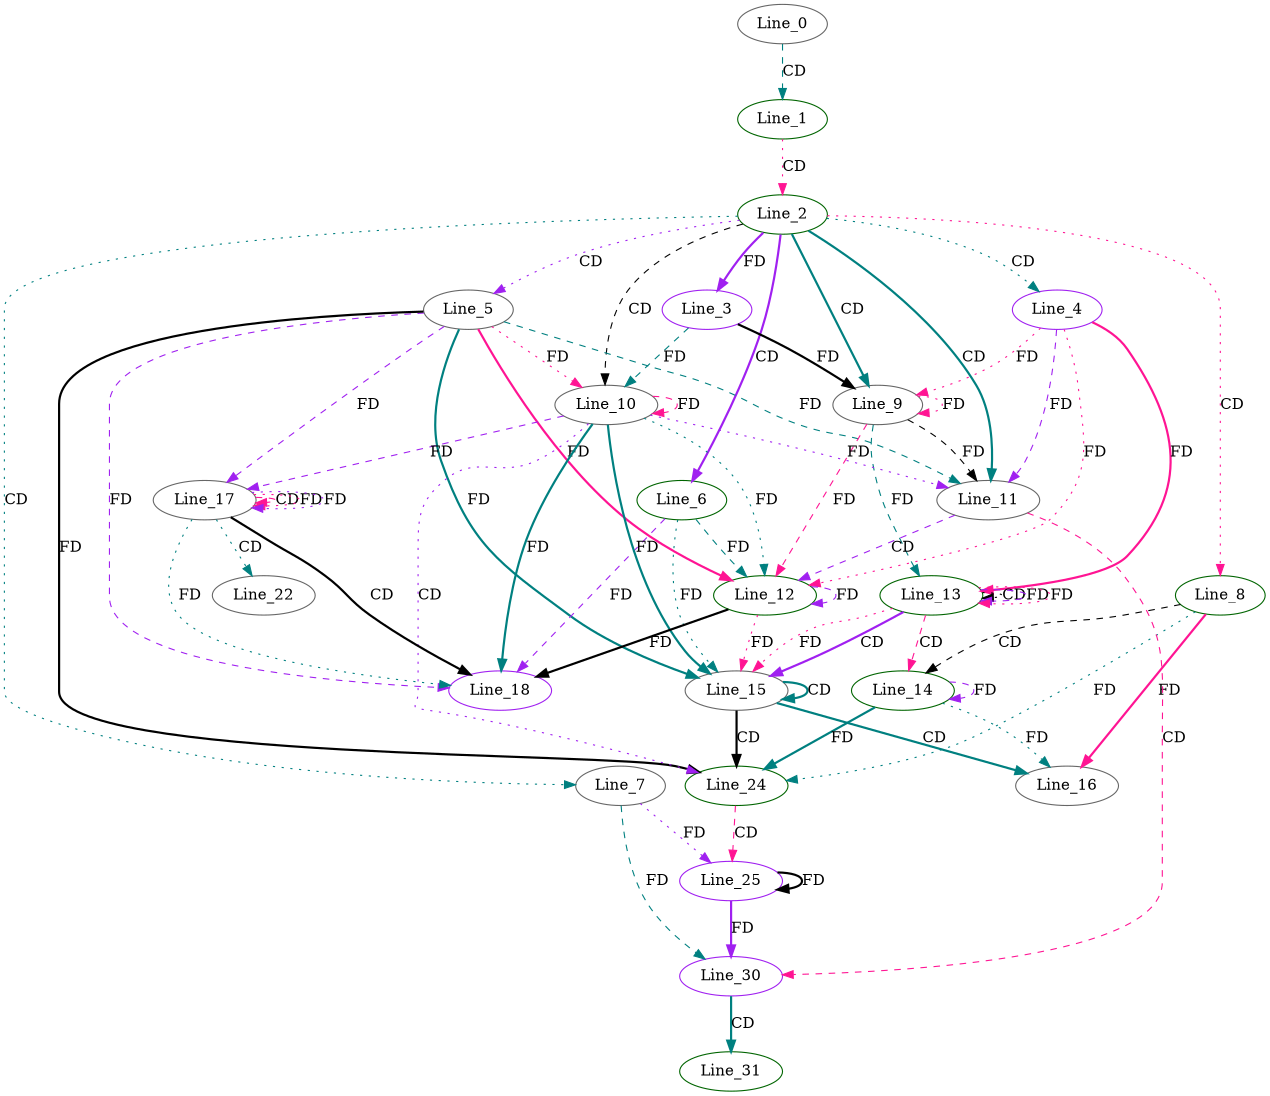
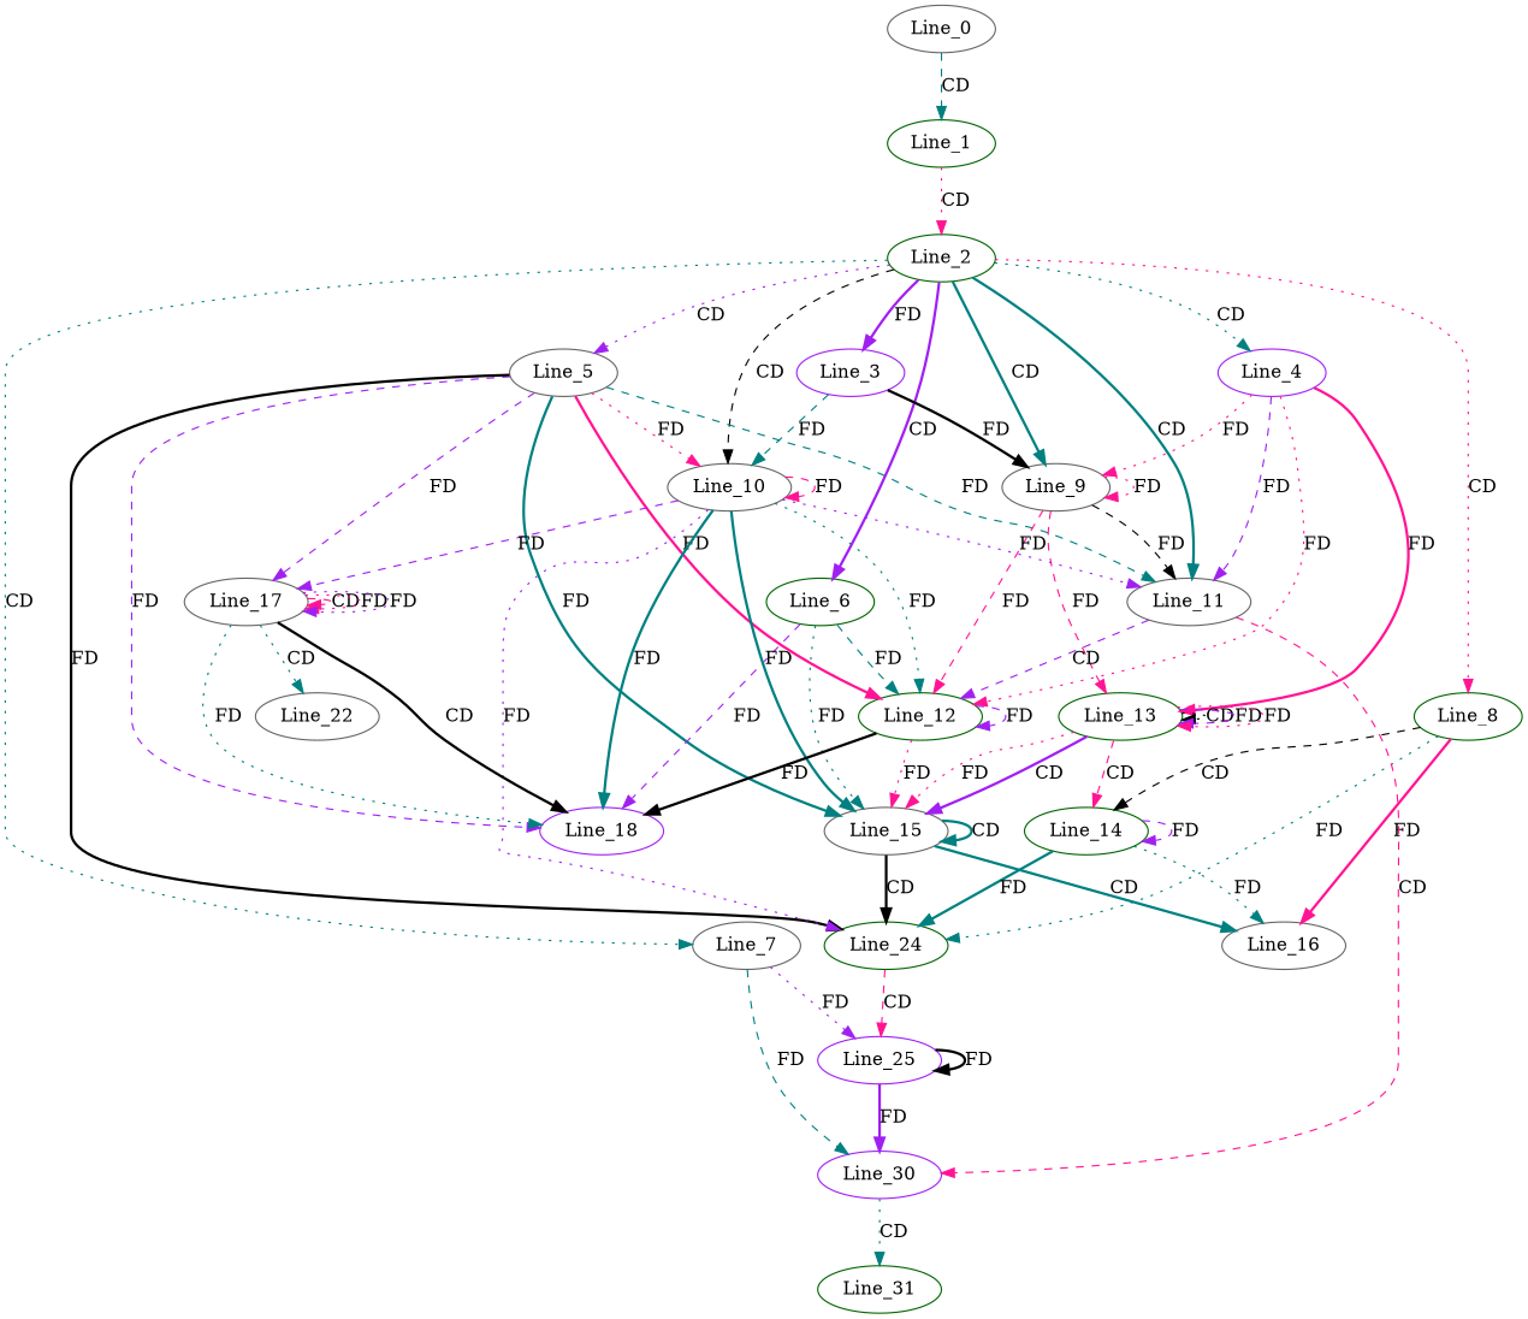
  digraph {
    node [color=gray40]
    edge [color=teal style=dotted]
    Line_1 [color=darkgreen]
    Line_0
    Line_2 [color=darkgreen]
    Line_3 [color=purple]
    Line_4 [color=purple]
    Line_5
    Line_6 [color=darkgreen]
    Line_7
    Line_8 [color=darkgreen]
    Line_9
    Line_10
    Line_11
    Line_12 [color=darkgreen]
    Line_13 [color=darkgreen]
    Line_15
    Line_17
    Line_18 [color=purple]
    Line_24 [color=darkgreen]
    Line_25 [color=purple]
    Line_30 [color=purple]
    Line_14 [color=darkgreen]
    Line_16
    Line_22
    Line_31 [color=darkgreen]
    Line_1 -> Line_2 [color=deeppink label=CD]
    Line_0 -> Line_1 [label=CD style=dashed]
    Line_2 -> Line_3 [color=purple label=FD style=bold]
    Line_2 -> Line_4 [label=CD]
    Line_2 -> Line_5 [color=purple label=CD]
    Line_2 -> Line_6 [color=purple label=CD style=bold]
    Line_2 -> Line_7 [label=CD]
    Line_2 -> Line_8 [color=deeppink label=CD]
    Line_2 -> Line_9 [label=CD style=bold]
    Line_2 -> Line_10 [color=black label=CD style=dashed]
    Line_2 -> Line_11 [label=CD style=bold]
    Line_3 -> Line_9 [color=black label=FD style=bold]
    Line_3 -> Line_10 [label=FD style=dashed]
    Line_4 -> Line_9 [color=deeppink label=FD]
    Line_4 -> Line_11 [color=purple label=FD style=dashed]
    Line_4 -> Line_12 [color=deeppink label=FD]
    Line_4 -> Line_13 [color=deeppink label=FD style=bold]
    Line_5 -> Line_10 [color=deeppink label=FD]
    Line_5 -> Line_11 [label=FD style=dashed]
    Line_5 -> Line_12 [color=deeppink label=FD style=bold]
    Line_5 -> Line_15 [label=FD style=bold]
    Line_5 -> Line_17 [color=purple label=FD style=dashed]
    Line_5 -> Line_18 [color=purple label=FD style=dashed]
    Line_5 -> Line_24 [color=black label=FD style=bold]
    Line_6 -> Line_12 [label=FD style=dashed]
    Line_6 -> Line_15 [label=FD]
    Line_6 -> Line_18 [color=purple label=FD style=dashed]
    Line_7 -> Line_25 [color=purple label=FD]
    Line_7 -> Line_30 [label=FD style=dashed]
    Line_8 -> Line_24 [label=FD]
    Line_8 -> Line_14 [color=black label=CD style=dashed]
    Line_8 -> Line_16 [color=deeppink label=FD style=bold]
    Line_9 -> Line_9 [color=deeppink label=FD]
    Line_9 -> Line_11 [color=black label=FD style=dashed]
    Line_9 -> Line_12 [color=deeppink label=FD style=dashed]
-   Line_9 -> Line_13 [label=FD style=dashed]
+   Line_9 -> Line_13 [color=deeppink label=FD style=dashed]
    Line_10 -> Line_10 [color=deeppink label=FD style=dashed]
    Line_10 -> Line_11 [color=purple label=FD]
    Line_10 -> Line_12 [label=FD]
    Line_10 -> Line_15 [label=FD style=bold]
    Line_10 -> Line_17 [color=purple label=FD style=dashed]
    Line_10 -> Line_18 [label=FD style=bold]
-   Line_10 -> Line_24 [color=purple label=CD]
+   Line_10 -> Line_24 [color=purple label=FD]
    Line_11 -> Line_12 [color=purple label=CD style=dashed]
    Line_11 -> Line_30 [color=deeppink label=CD style=dashed]
    Line_12 -> Line_12 [color=purple label=FD style=dashed]
    Line_12 -> Line_15 [color=deeppink label=FD]
    Line_12 -> Line_18 [color=black label=FD style=bold]
    Line_13 -> Line_13 [color=black label=CD]
    Line_13 -> Line_13 [color=purple label=FD style=dashed]
    Line_13 -> Line_13 [color=deeppink label=FD]
    Line_13 -> Line_15 [color=purple label=CD style=bold]
    Line_13 -> Line_15 [color=deeppink label=FD]
    Line_13 -> Line_14 [color=deeppink label=CD style=dashed]
    Line_15 -> Line_15 [label=CD style=bold]
    Line_15 -> Line_24 [color=black label=CD style=bold]
    Line_15 -> Line_16 [label=CD style=bold]
    Line_17 -> Line_17 [color=deeppink label=CD style=dashed]
    Line_17 -> Line_17 [color=deeppink label=FD]
    Line_17 -> Line_17 [color=purple label=FD]
    Line_17 -> Line_18 [color=black label=CD style=bold]
    Line_17 -> Line_18 [label=FD]
    Line_17 -> Line_22 [label=CD]
    Line_24 -> Line_25 [color=deeppink label=CD style=dashed]
    Line_25 -> Line_25 [color=black label=FD style=bold]
    Line_25 -> Line_30 [color=purple label=FD style=bold]
-   Line_30 -> Line_31 [label=CD style=bold]
+   Line_30 -> Line_31 [label=CD]
    Line_14 -> Line_24 [label=FD style=bold]
    Line_14 -> Line_14 [color=purple label=FD style=dashed]
    Line_14 -> Line_16 [label=FD]
  }
